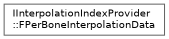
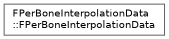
  digraph {
    rankdir=LR
    fontname="DejaVu Sans"
-   n1 [color=grey40 fillcolor=white fontname="DejaVu Sans" fontsize=10 height=0.2 label="IInterpolationIndexProvider\l::FPerBoneInterpolationData" shape=box style=filled width=0.4]
+   n1 [color=grey40 fillcolor=white fontname="DejaVu Sans" fontsize=10 height=0.2 label="FPerBoneInterpolationData\l::FPerBoneInterpolationData" shape=box style=filled width=0.4]
  }
